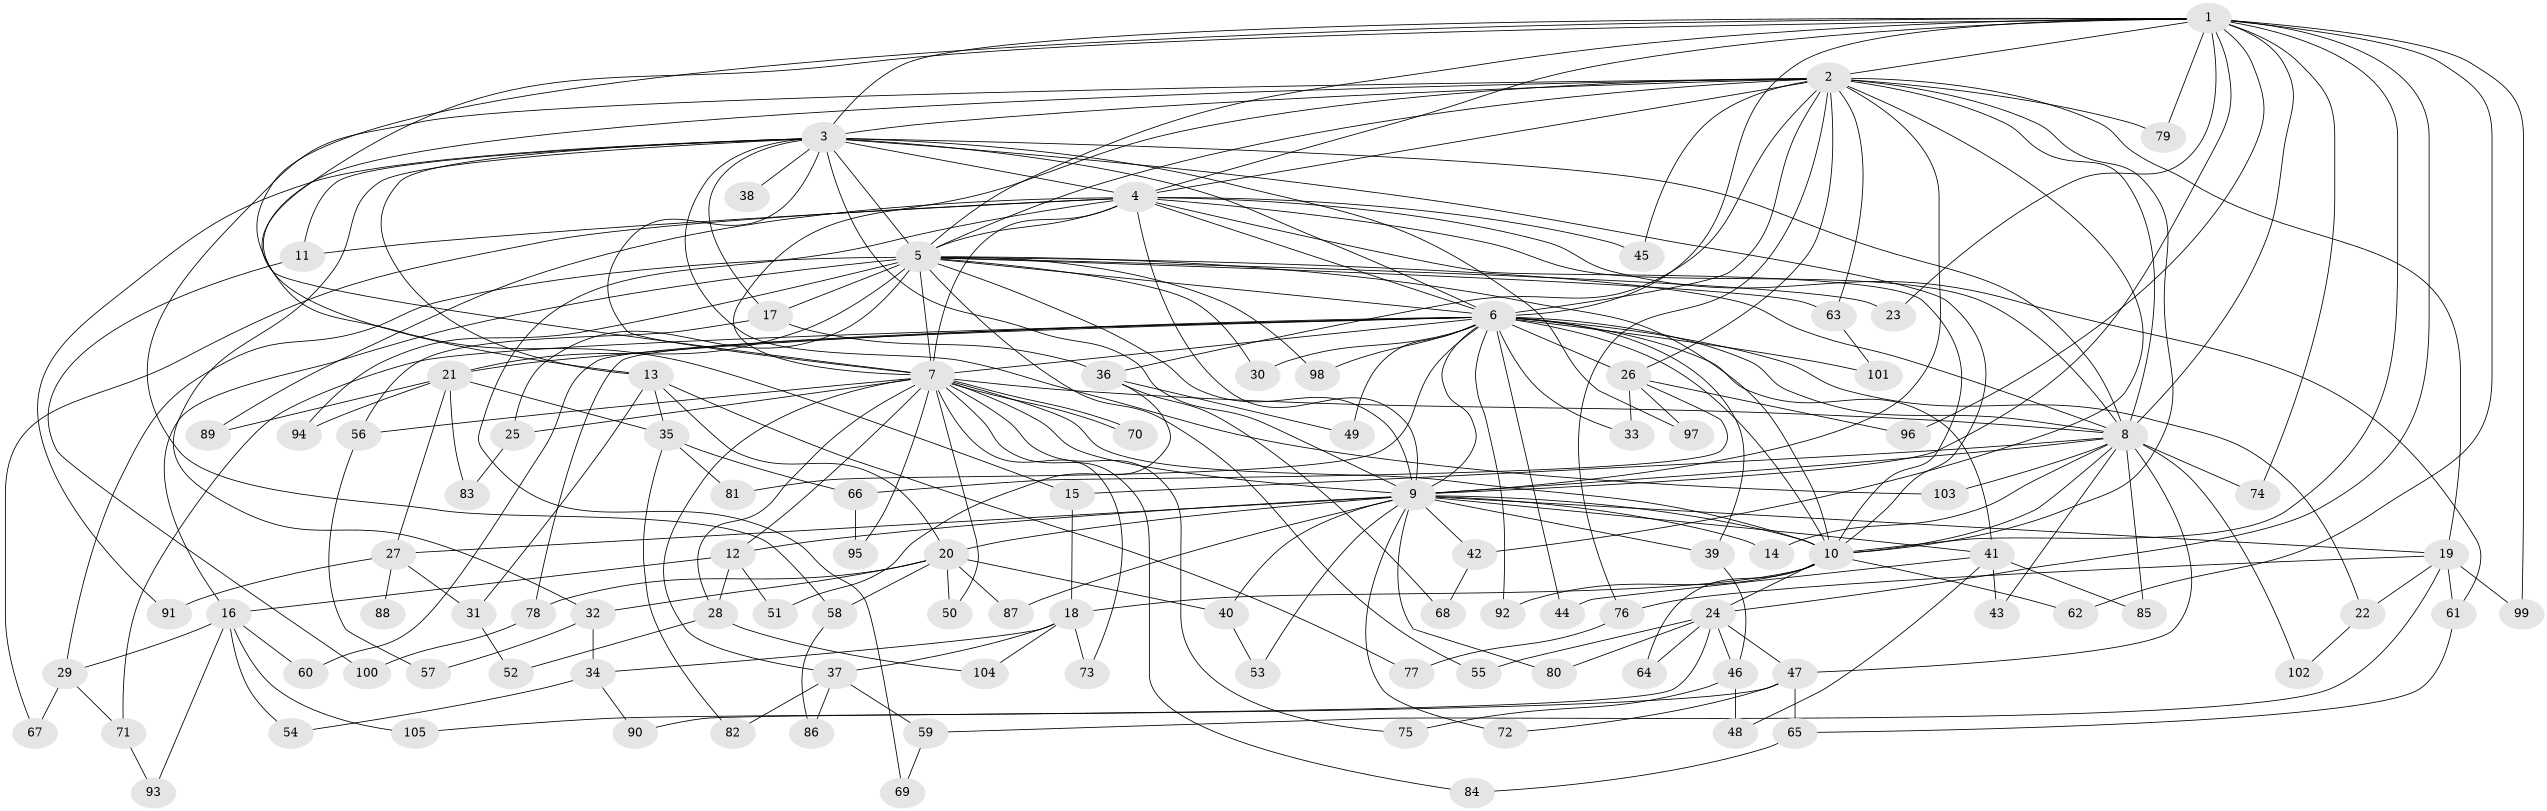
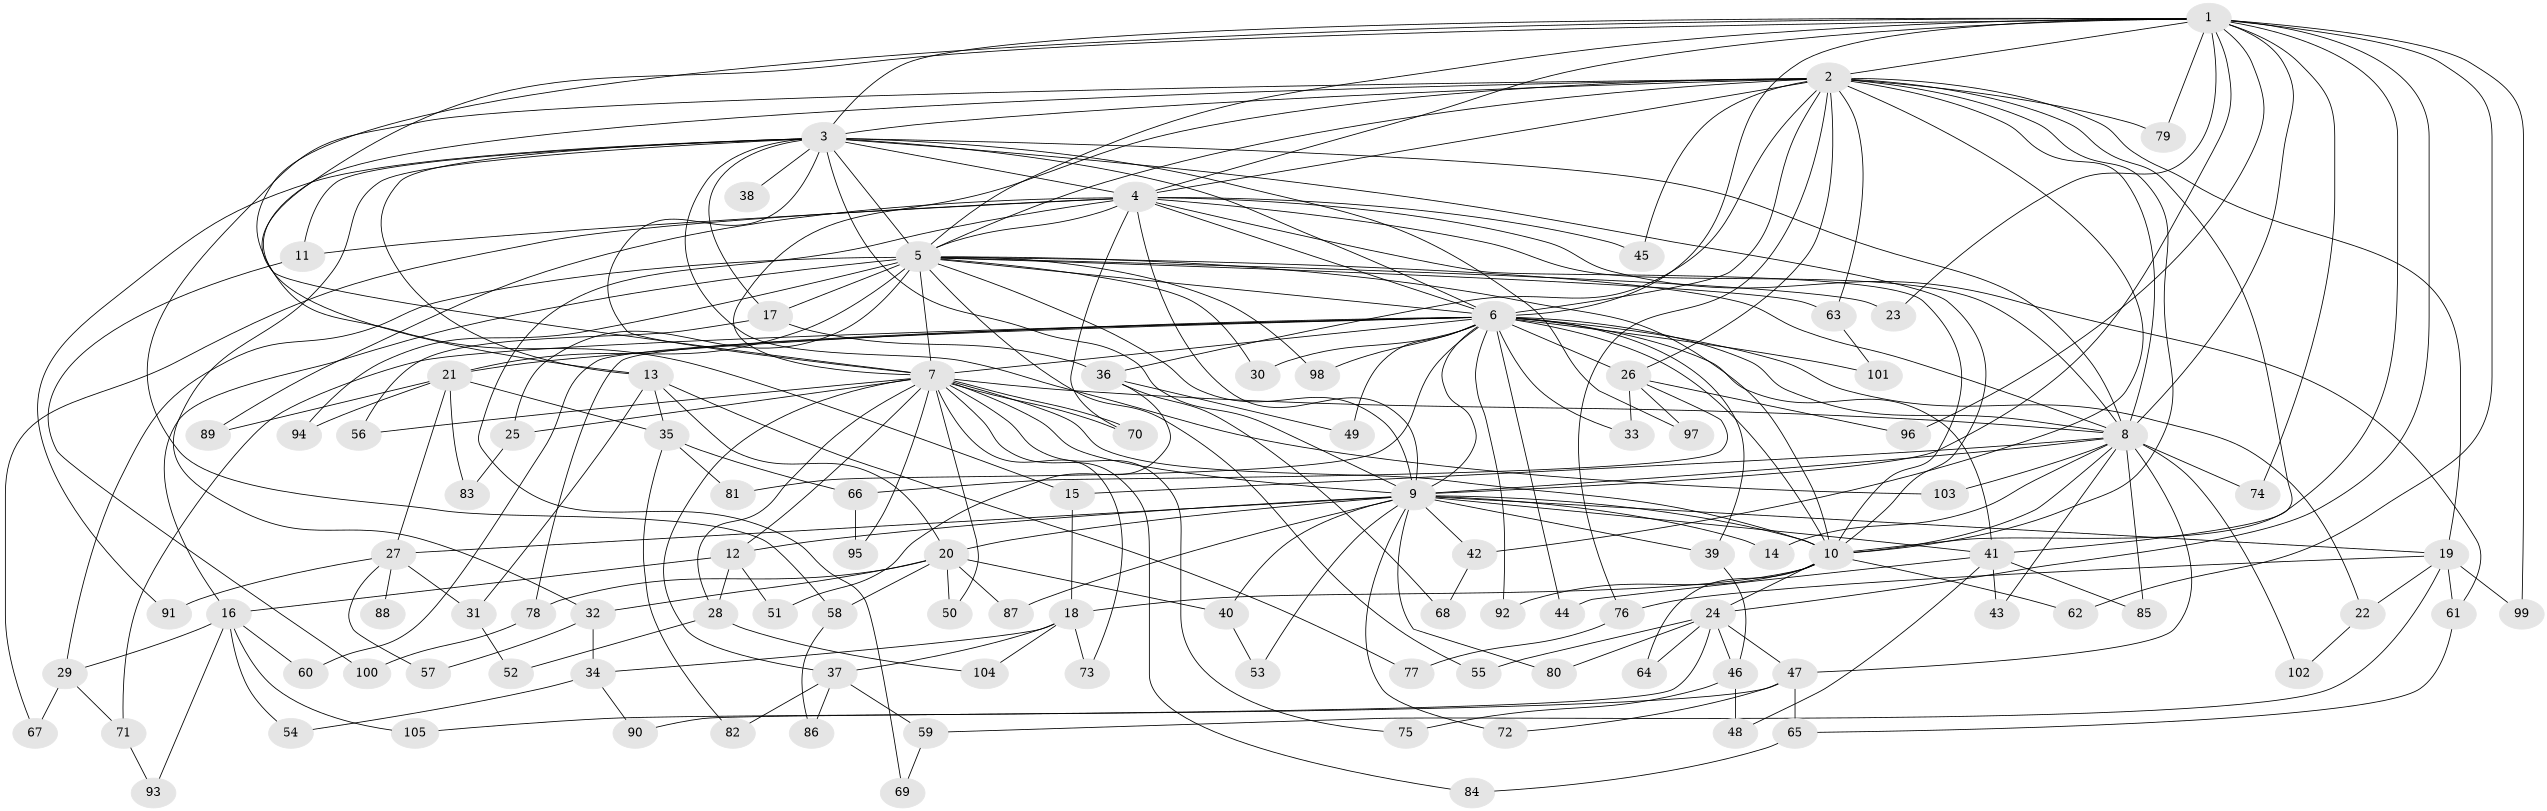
  graph {
    node [color=gray90 style=filled]
    1
    2
    3
    4
    5
    6
    7
    8
    9
    10
    15
    23
    24
    62
    74
    79
    96
    99
    13
    19
    26
    36
    42
    45
    58
    63
    76
    11
    17
    32
    38
    91
    97
    103
    61
    67
    69
    89
    16
    21
    25
    29
    30
    55
    94
    98
    22
    33
    39
    41
    44
    49
    60
    71
    78
    81
    92
    101
    12
    28
    37
    50
    56
    70
    73
    75
    84
    95
    14
    43
    47
    85
    102
    20
    27
    40
    53
    72
    80
    87
    18
    64
    46
    90
    31
    35
    77
    59
    66
    51
    68
    86
    100
    34
    57
    65
    54
    93
    105
    83
    48
    104
    52
    82
    88
    1 -- 2
    1 -- 3
    1 -- 4
    1 -- 5
    1 -- 6
    1 -- 7
    1 -- 8
    1 -- 9
    1 -- 10
    1 -- 15
    1 -- 23
    1 -- 24
    1 -- 62
    1 -- 74
    1 -- 79
    1 -- 96
    1 -- 99
    2 -- 3
    2 -- 4
    2 -- 5
    2 -- 6
    2 -- 7
    2 -- 8
-   2 -- 9
+   2 -- 41
    2 -- 10
    2 -- 79
    2 -- 13
    2 -- 19
    2 -- 26
    2 -- 36
    2 -- 42
    2 -- 45
    2 -- 58
    2 -- 63
    2 -- 76
    3 -- 4
    3 -- 5
    3 -- 6
    3 -- 7
    3 -- 8
    3 -- 9
    3 -- 10
    3 -- 13
    3 -- 11
    3 -- 17
    3 -- 32
    3 -- 38
    3 -- 91
    3 -- 97
    3 -- 103
    4 -- 5
    4 -- 6
-   4 -- 7
+   4 -- 70
    4 -- 8
    4 -- 9
    4 -- 10
    4 -- 45
    4 -- 11
    4 -- 61
    4 -- 67
    4 -- 69
    4 -- 89
    5 -- 6
    5 -- 7
    5 -- 8
    5 -- 9
    5 -- 10
    5 -- 23
    5 -- 63
    5 -- 17
    5 -- 16
    5 -- 21
    5 -- 25
    5 -- 29
    5 -- 30
    5 -- 55
    5 -- 94
    5 -- 98
    6 -- 7
    6 -- 8
    6 -- 9
    6 -- 10
    6 -- 26
    6 -- 21
    6 -- 30
    6 -- 98
    6 -- 22
    6 -- 33
    6 -- 39
    6 -- 41
    6 -- 44
    6 -- 49
    6 -- 60
    6 -- 71
    6 -- 78
    6 -- 81
    6 -- 92
    6 -- 101
    7 -- 8
    7 -- 9
    7 -- 10
    7 -- 25
    7 -- 12
    7 -- 28
    7 -- 37
    7 -- 50
    7 -- 56
    7 -- 70
    7 -- 70
    7 -- 73
    7 -- 75
    7 -- 84
    7 -- 95
    8 -- 9
    8 -- 10
    8 -- 15
    8 -- 74
    8 -- 103
    8 -- 14
    8 -- 43
    8 -- 47
    8 -- 85
    8 -- 102
    9 -- 10
    9 -- 19
    9 -- 42
    9 -- 39
    9 -- 41
    9 -- 12
    9 -- 14
    9 -- 20
    9 -- 27
    9 -- 40
    9 -- 53
    9 -- 72
    9 -- 80
    9 -- 87
    10 -- 24
    10 -- 62
    10 -- 92
    10 -- 18
    10 -- 64
    15 -- 18
    24 -- 55
    24 -- 47
    24 -- 80
    24 -- 64
    24 -- 46
    24 -- 90
    13 -- 20
    13 -- 31
    13 -- 35
    13 -- 77
    19 -- 99
    19 -- 76
    19 -- 61
    19 -- 22
    19 -- 59
    26 -- 96
    26 -- 97
    26 -- 33
    26 -- 66
    36 -- 49
    36 -- 51
    36 -- 68
    42 -- 68
    58 -- 86
    63 -- 101
    76 -- 77
    11 -- 100
    17 -- 36
    17 -- 56
    32 -- 34
    32 -- 57
    61 -- 65
    16 -- 29
    16 -- 60
    16 -- 54
    16 -- 93
    16 -- 105
    21 -- 89
    21 -- 94
    21 -- 27
    21 -- 35
    21 -- 83
    25 -- 83
    29 -- 67
    29 -- 71
    22 -- 102
    39 -- 46
    41 -- 44
    41 -- 43
    41 -- 85
    41 -- 48
    71 -- 93
    78 -- 100
    12 -- 16
    12 -- 28
    12 -- 51
    28 -- 104
    28 -- 52
    37 -- 59
    37 -- 86
    37 -- 82
-   56 -- 57
+   27 -- 57
    47 -- 72
    47 -- 65
    47 -- 105
    20 -- 58
    20 -- 32
    20 -- 78
    20 -- 50
    20 -- 40
    20 -- 87
    27 -- 91
    27 -- 31
    27 -- 88
    40 -- 53
    18 -- 37
    18 -- 73
    18 -- 34
    18 -- 104
    46 -- 75
    46 -- 48
    31 -- 52
    35 -- 81
    35 -- 66
    35 -- 82
    59 -- 69
    66 -- 95
    34 -- 90
    34 -- 54
    65 -- 84
  }
